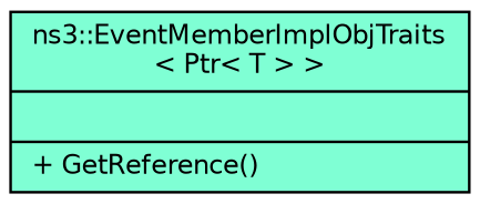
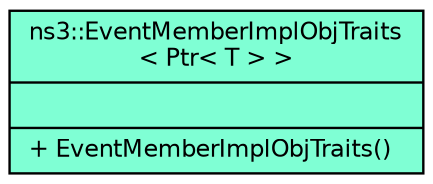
  digraph {
-   n1 [color=black fillcolor=aquamarine fontcolor=black fontname=Helvetica fontsize=10 height=0.2 label="{ns3::EventMemberImplObjTraits\l\< Ptr\< T \> \>\n||+ GetReference()\l}" shape=record style=filled width=0.4]
+   n1 [color=black fillcolor=aquamarine fontcolor=black fontname=Helvetica fontsize=10 height=0.2 label="{ns3::EventMemberImplObjTraits\l\< Ptr\< T \> \>\n||+ EventMemberImplObjTraits()\l}" shape=record style=filled width=0.4]
  }
